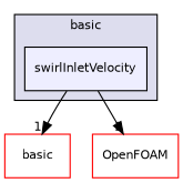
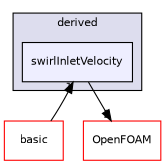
  digraph {
    compound=true
    node [fontname=Helvetica fontsize=10 shape=box color=red]
    edge [labeldistance=1.5 labelfontname=Helvetica labelfontsize=10]
    n1 [fillcolor="#eeeeff" label=swirlInletVelocity pencolor=black style=filled color=""]
    n2 [label=basic]
    n3 [label=OpenFOAM]
    subgraph cluster_1 {
      bgcolor="#ddddee"
      fontname=Helvetica
      fontsize=10
-     label=basic
+     label=derived
      pencolor=black
      n1
    }
-   n1 -> n2 [headlabel=1]
+   n2 -> n1 [headlabel=1]
    n1 -> n3 [headlabel=2]
  }
